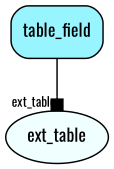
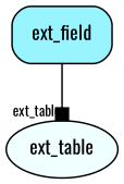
  digraph {
    fontname=Oswald
    node [fontname=Oswald fontsize=12 style="rounded, filled"]
-   ext_field [fillcolor=cadetblue1 shape=box label=table_field]
+   ext_field [fillcolor=cadetblue1 shape=box]
    ext_table [fillcolor=azure1 shape=ellipse]
    ext_field -> ext_table [fontname=Oswald fontsize=9 headlabel=ext_table arrowhead=box]
  }
